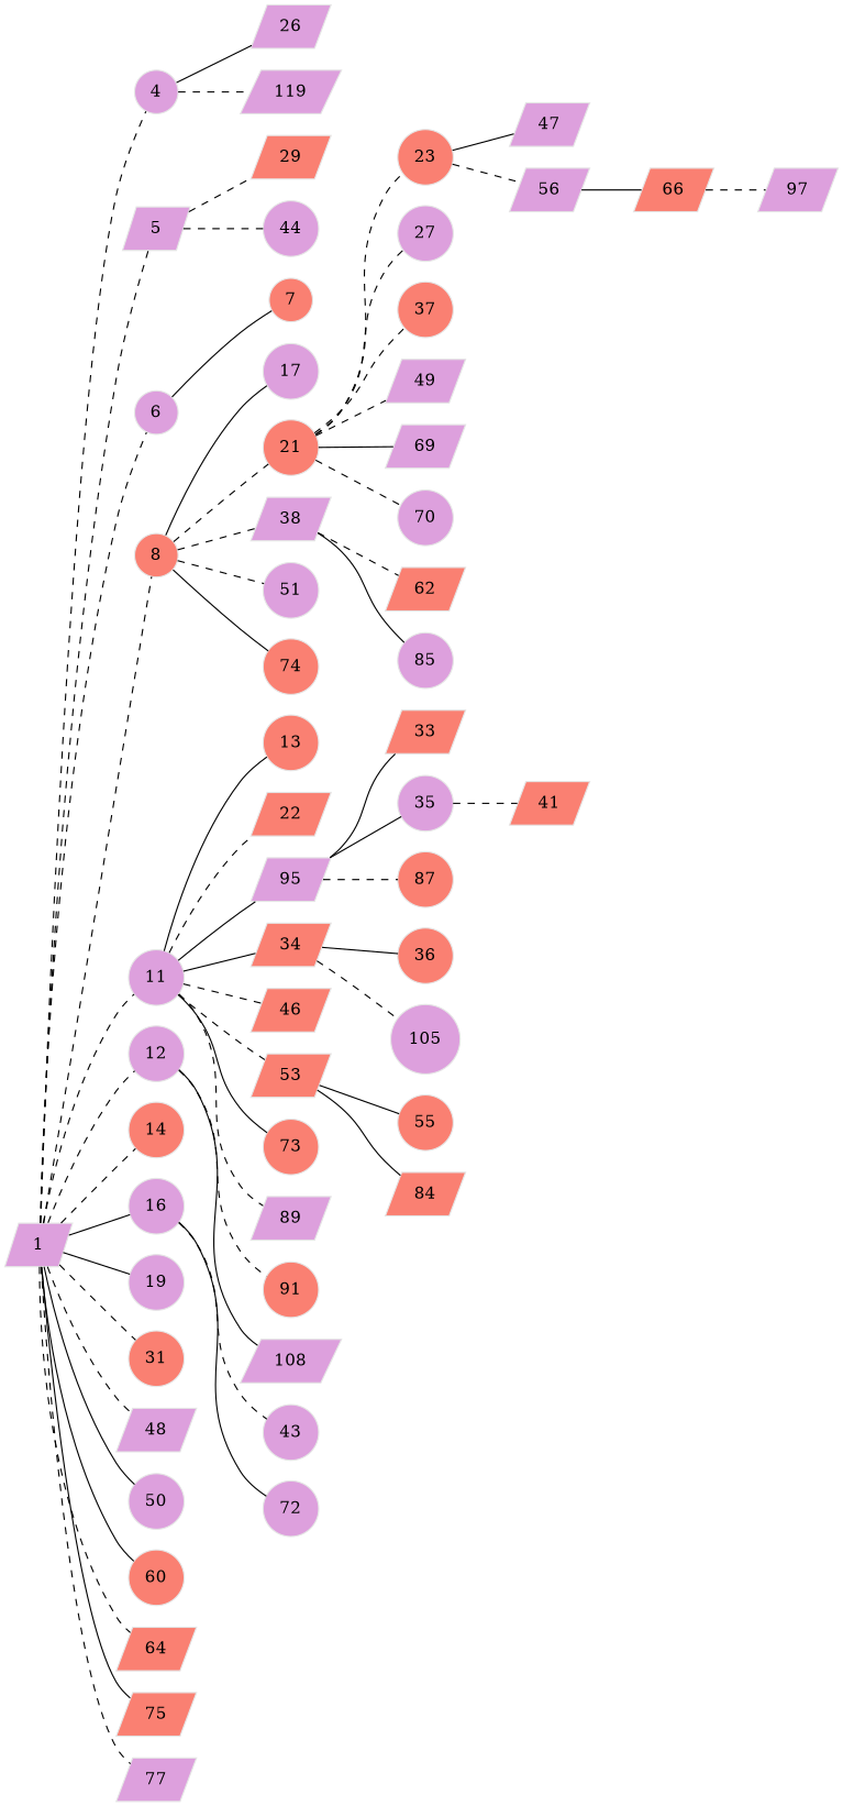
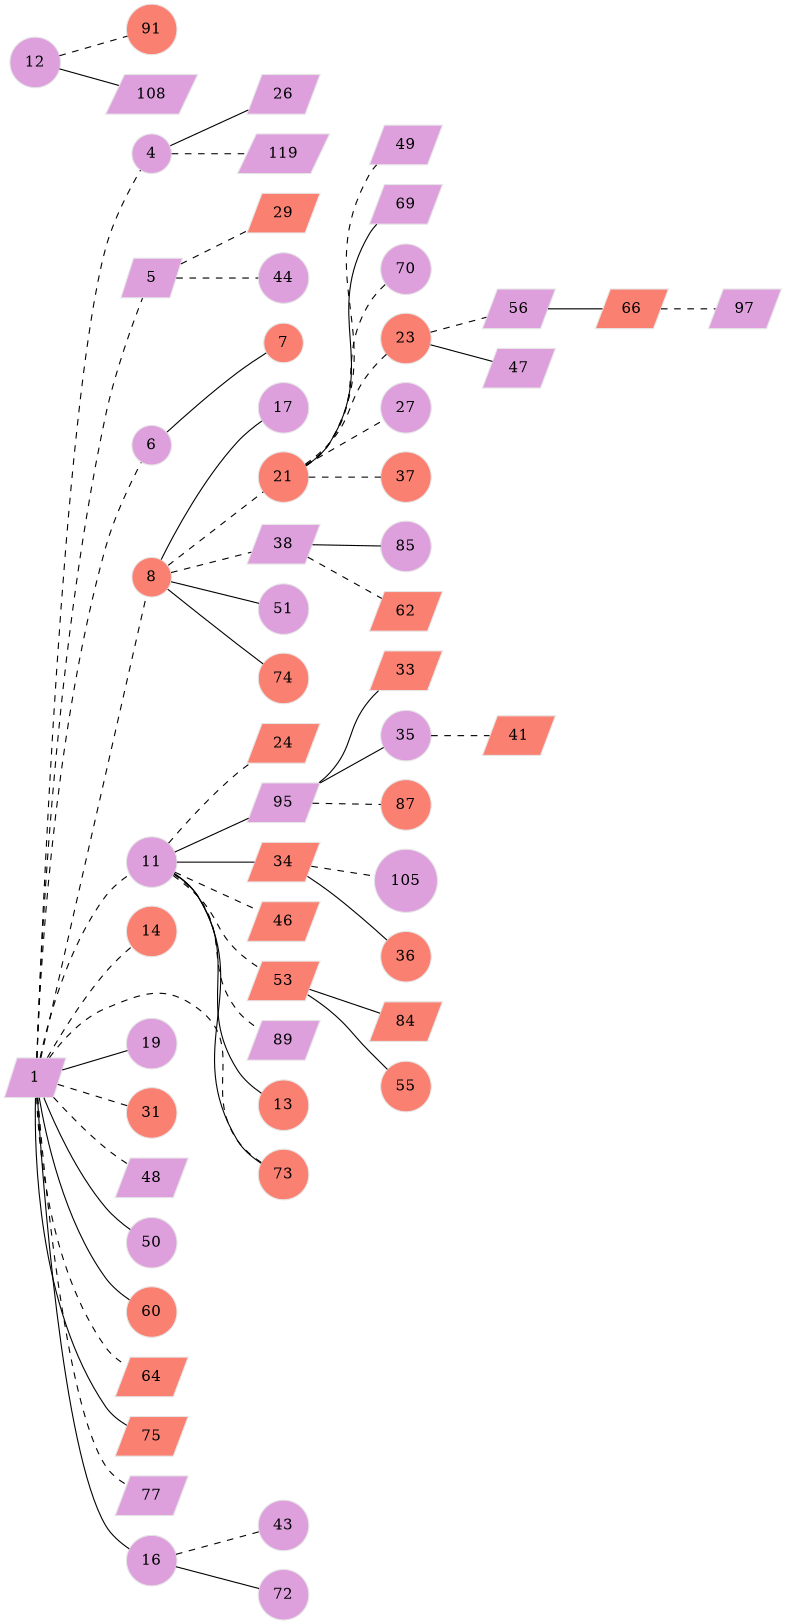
  graph {
    rankdir=LR
    node [color=gray90 fillcolor=plum shape=circle style=filled]
    edge [style=dashed]
    1 [shape=parallelogram super="+2+3"]
    4
    5 [shape=parallelogram super="+9+10"]
    6
    8 [fillcolor=salmon super="+20+28"]
    11 [super="+15+42"]
    12
    14 [fillcolor=salmon]
    16
    19 [super="+86"]
    31 [fillcolor=salmon super="+32"]
    48 [shape=parallelogram]
    50
    60 [fillcolor=salmon super="+76+111"]
    64 [fillcolor=salmon shape=parallelogram super="+68"]
    75 [fillcolor=salmon shape=parallelogram super="+94"]
    77 [shape=parallelogram]
    26 [shape=parallelogram]
    119 [shape=parallelogram]
    29 [fillcolor=salmon shape=parallelogram]
    44
    7 [fillcolor=salmon super="+95+110"]
    17
    21 [fillcolor=salmon super="+22+40"]
    38 [shape=parallelogram]
    51 [super="+96"]
    74 [fillcolor=salmon]
    13 [fillcolor=salmon]
-   24 [fillcolor=salmon shape=parallelogram super="+57+114" label=22]
+   24 [fillcolor=salmon shape=parallelogram super="+57+114"]
    n30 [label=95 shape=parallelogram super="+59"]
    34 [fillcolor=salmon shape=parallelogram]
    46 [fillcolor=salmon shape=parallelogram]
    53 [fillcolor=salmon shape=parallelogram]
    73 [fillcolor=salmon super="+92+109"]
    89 [shape=parallelogram]
    91 [fillcolor=salmon super="+98"]
    108 [shape=parallelogram]
    43
    72 [super="+83+78"]
    23 [fillcolor=salmon]
    27 [super="+90"]
    37 [fillcolor=salmon]
    49 [shape=parallelogram super="+82+71"]
    69 [shape=parallelogram super="+100"]
    70 [super="+79"]
    62 [fillcolor=salmon shape=parallelogram]
    85
    33 [fillcolor=salmon shape=parallelogram super="+45"]
    35 [super="+52"]
    87 [fillcolor=salmon]
    36 [fillcolor=salmon super="+65"]
    105 [super="+112"]
    55 [fillcolor=salmon]
    84 [fillcolor=salmon shape=parallelogram]
    47 [shape=parallelogram super="+101"]
    56 [shape=parallelogram super="+58"]
    66 [fillcolor=salmon shape=parallelogram]
    41 [fillcolor=salmon shape=parallelogram]
    97 [shape=parallelogram]
    1 -- 4
    1 -- 5
    1 -- 6
    1 -- 8
    1 -- 11
-   1 -- 12
+   1 -- 73
    1 -- 14
    1 -- 16 [style=solid]
    1 -- 19 [style=solid]
    1 -- 31
    1 -- 48
    1 -- 50 [style=solid]
    1 -- 60 [style=solid]
    1 -- 64
    1 -- 75 [style=solid]
    1 -- 77
    4 -- 26 [style=solid]
    4 -- 119
    5 -- 29
    5 -- 44
    6 -- 7 [style=solid]
    8 -- 17 [style=solid]
    8 -- 21
    8 -- 38
-   8 -- 51
+   8 -- 51 [style=solid]
    8 -- 74 [style=solid]
    11 -- 13 [style=solid]
    11 -- 24
    11 -- n30 [style=solid]
    11 -- 34 [style=solid]
    11 -- 46
    11 -- 53
    11 -- 73 [style=solid]
    11 -- 89
    12 -- 91
    12 -- 108 [style=solid]
    16 -- 43
    16 -- 72 [style=solid]
    21 -- 23
    21 -- 27
    21 -- 37
    21 -- 49
    21 -- 69 [style=solid]
    21 -- 70
    38 -- 62
    38 -- 85 [style=solid]
    n30 -- 33 [style=solid]
    n30 -- 35 [style=solid]
    n30 -- 87
    34 -- 36 [style=solid]
    34 -- 105
    53 -- 55 [style=solid]
    53 -- 84 [style=solid]
    23 -- 47 [style=solid]
    23 -- 56
    35 -- 41
    56 -- 66 [style=solid]
    66 -- 97
  }
